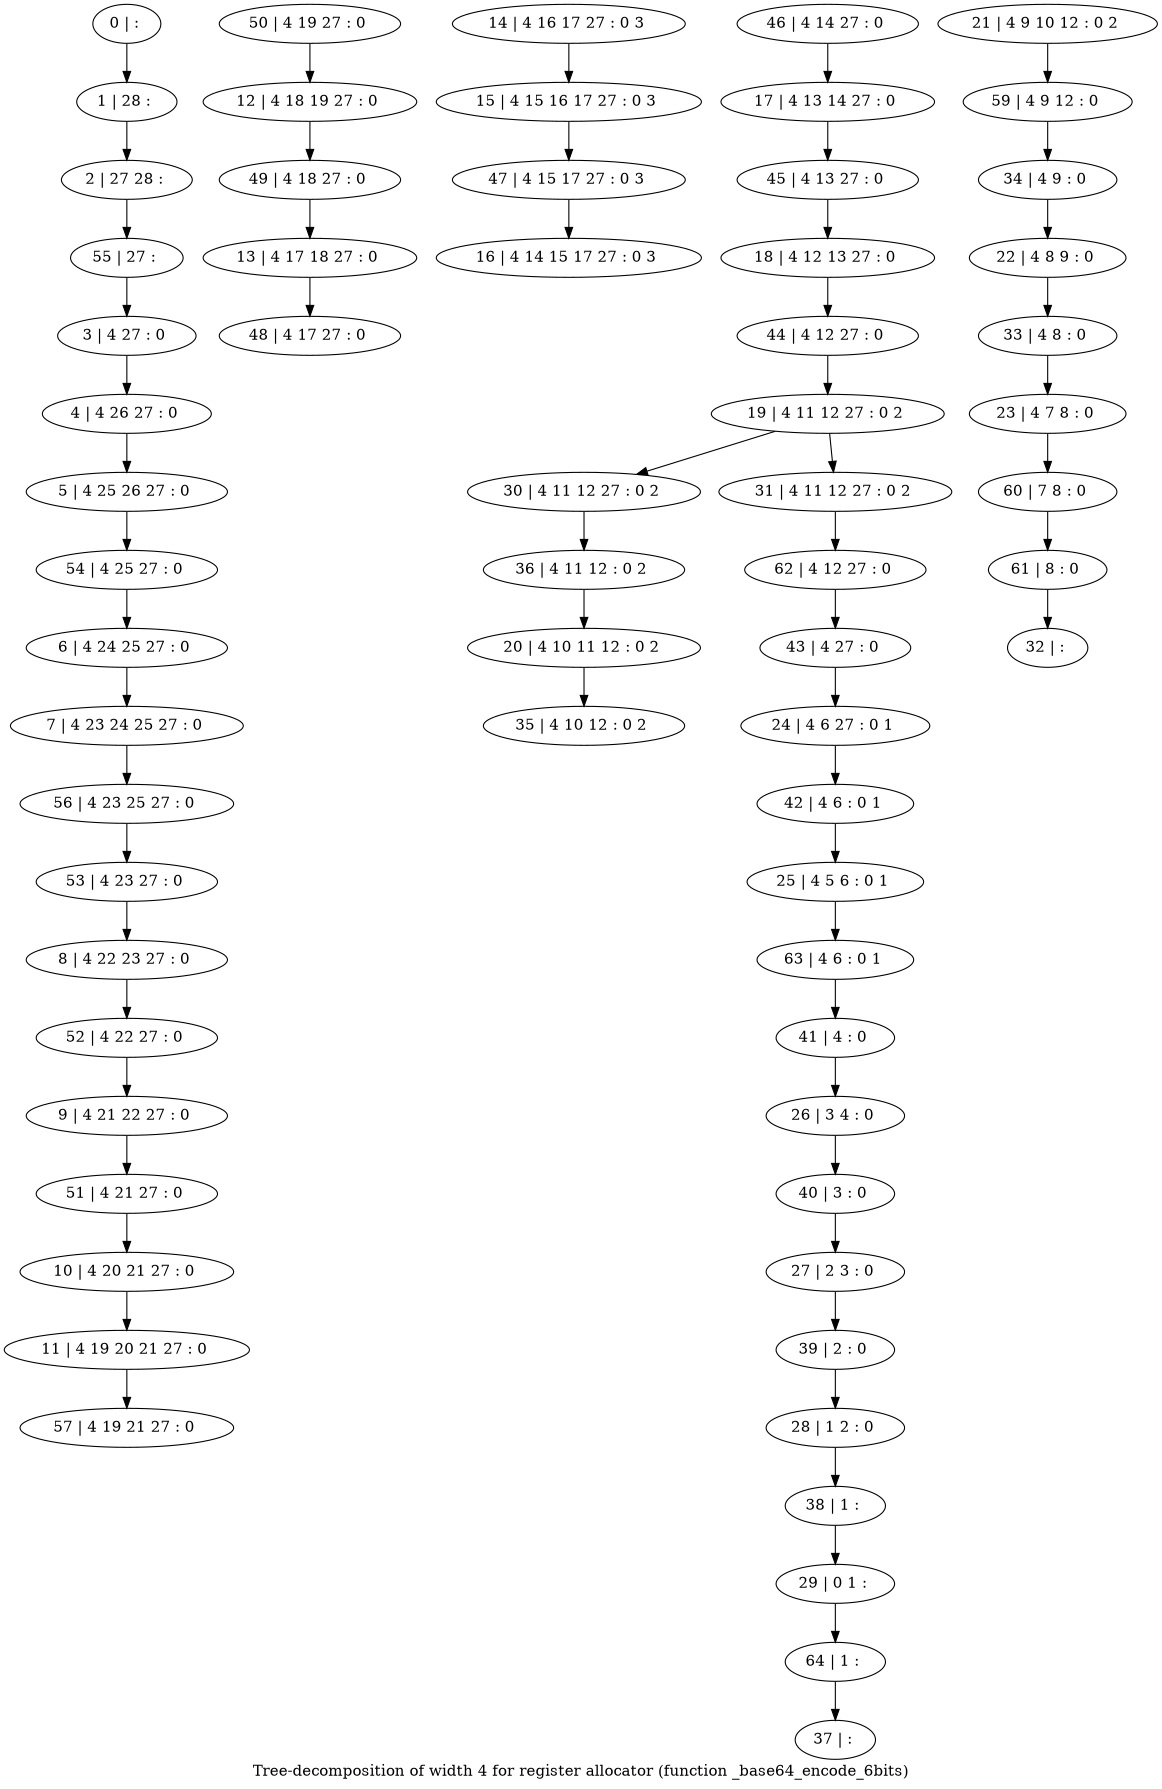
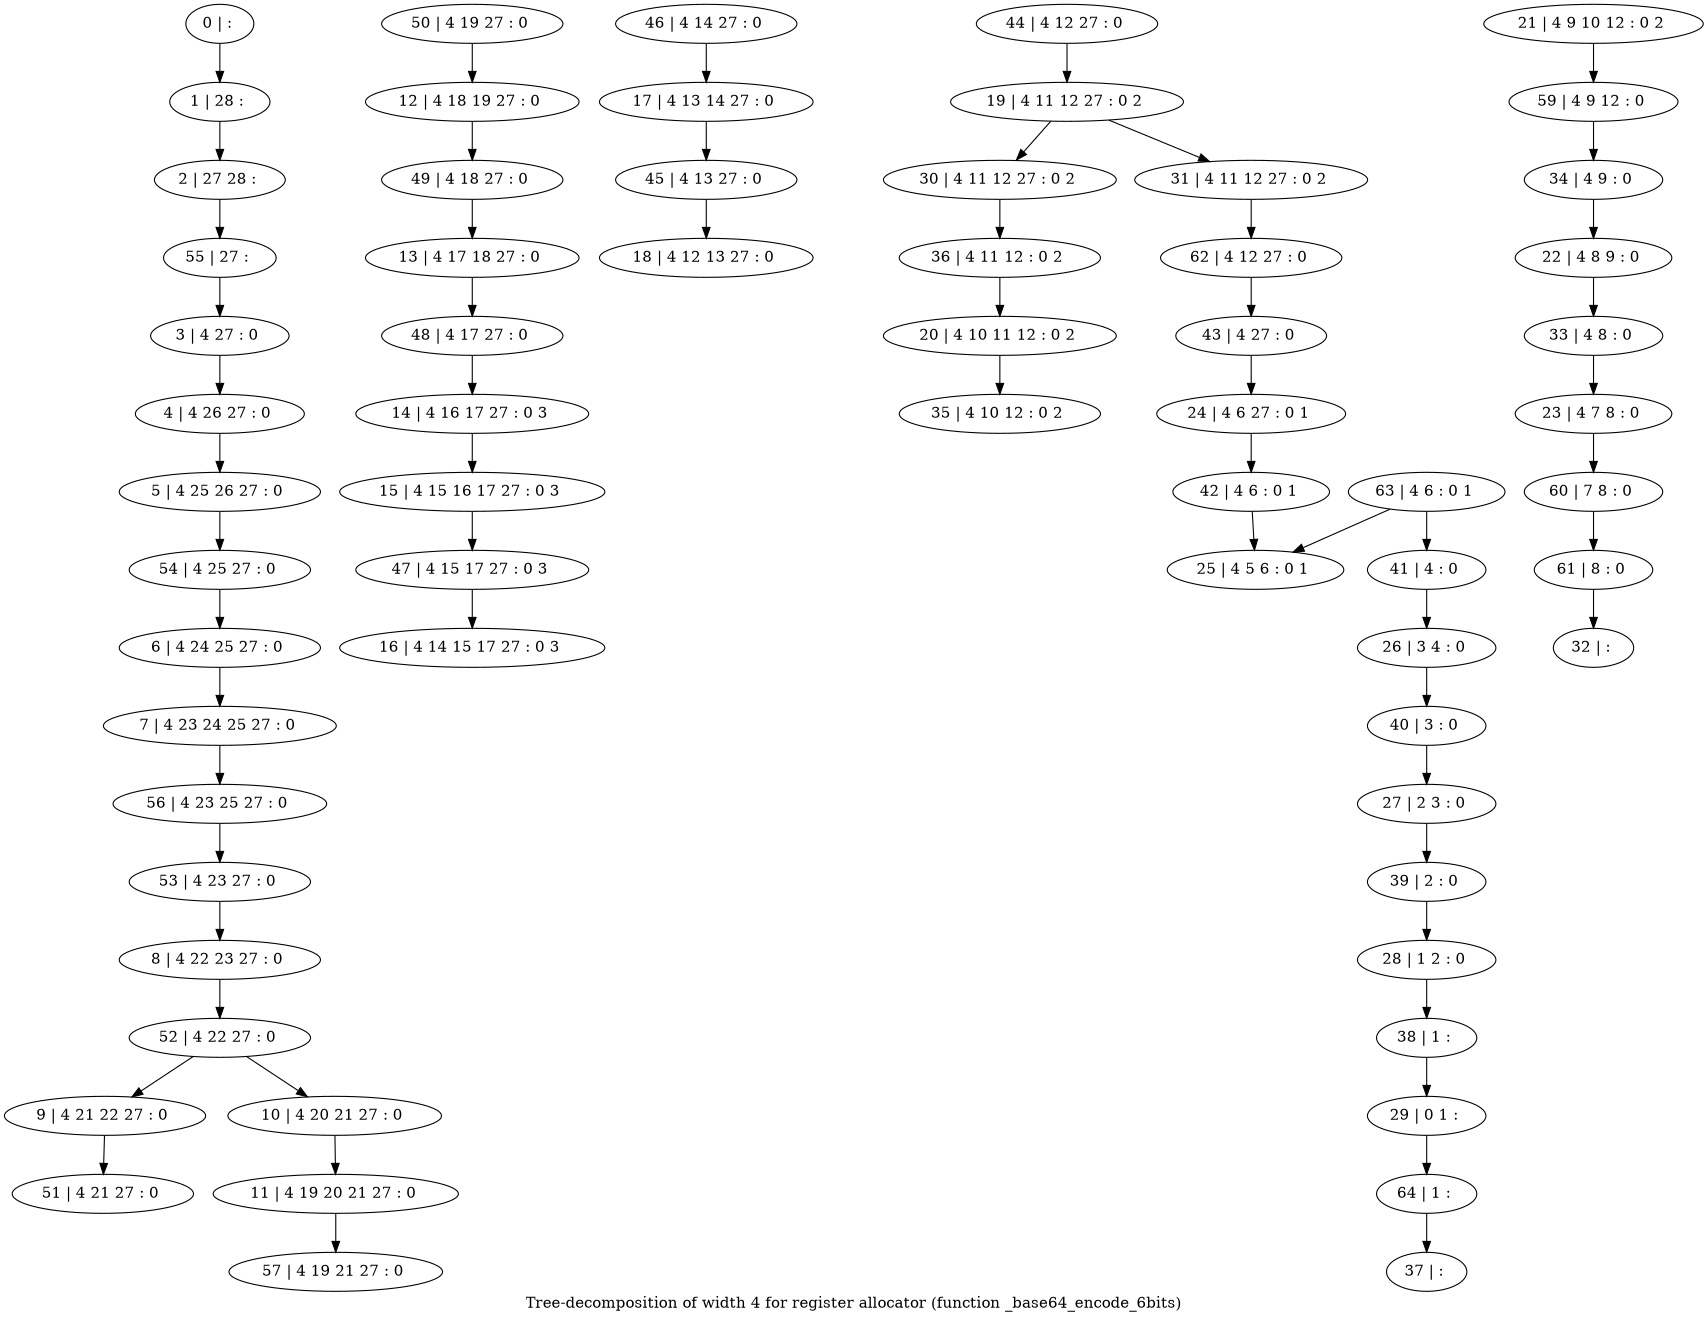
  digraph {
    label="Tree-decomposition of width 4 for register allocator (function _base64_encode_6bits)"
    n1 [label="0 | : "]
    n2 [label="1 | 28 : "]
    n3 [label="2 | 27 28 : "]
    n4 [label="55 | 27 : "]
    n5 [label="3 | 4 27 : 0 "]
    n6 [label="4 | 4 26 27 : 0 "]
    n7 [label="5 | 4 25 26 27 : 0 "]
    n8 [label="54 | 4 25 27 : 0 "]
    n9 [label="6 | 4 24 25 27 : 0 "]
    n10 [label="7 | 4 23 24 25 27 : 0 "]
    n11 [label="56 | 4 23 25 27 : 0 "]
    n12 [label="53 | 4 23 27 : 0 "]
    n13 [label="8 | 4 22 23 27 : 0 "]
    n14 [label="52 | 4 22 27 : 0 "]
    n15 [label="9 | 4 21 22 27 : 0 "]
    n16 [label="51 | 4 21 27 : 0 "]
    n17 [label="10 | 4 20 21 27 : 0 "]
    n18 [label="11 | 4 19 20 21 27 : 0 "]
    n19 [label="57 | 4 19 21 27 : 0 "]
    n20 [label="12 | 4 18 19 27 : 0 "]
    n21 [label="49 | 4 18 27 : 0 "]
    n22 [label="13 | 4 17 18 27 : 0 "]
    n23 [label="48 | 4 17 27 : 0 "]
    n24 [label="14 | 4 16 17 27 : 0 3 "]
    n25 [label="15 | 4 15 16 17 27 : 0 3 "]
    n26 [label="47 | 4 15 17 27 : 0 3 "]
    n27 [label="16 | 4 14 15 17 27 : 0 3 "]
    n28 [label="17 | 4 13 14 27 : 0 "]
    n29 [label="45 | 4 13 27 : 0 "]
    n30 [label="18 | 4 12 13 27 : 0 "]
    n31 [label="44 | 4 12 27 : 0 "]
    n32 [label="19 | 4 11 12 27 : 0 2 "]
    n33 [label="30 | 4 11 12 27 : 0 2 "]
    n34 [label="31 | 4 11 12 27 : 0 2 "]
    n35 [label="36 | 4 11 12 : 0 2 "]
    n36 [label="62 | 4 12 27 : 0 "]
    n37 [label="20 | 4 10 11 12 : 0 2 "]
    n38 [label="35 | 4 10 12 : 0 2 "]
    n39 [label="21 | 4 9 10 12 : 0 2 "]
    n40 [label="59 | 4 9 12 : 0 "]
    n41 [label="34 | 4 9 : 0 "]
    n42 [label="22 | 4 8 9 : 0 "]
    n43 [label="33 | 4 8 : 0 "]
    n44 [label="23 | 4 7 8 : 0 "]
    n45 [label="60 | 7 8 : 0 "]
    n46 [label="61 | 8 : 0 "]
    n47 [label="24 | 4 6 27 : 0 1 "]
    n48 [label="42 | 4 6 : 0 1 "]
    n49 [label="25 | 4 5 6 : 0 1 "]
    n50 [label="63 | 4 6 : 0 1 "]
    n51 [label="41 | 4 : 0 "]
    n52 [label="26 | 3 4 : 0 "]
    n53 [label="40 | 3 : 0 "]
    n54 [label="27 | 2 3 : 0 "]
    n55 [label="39 | 2 : 0 "]
    n56 [label="28 | 1 2 : 0 "]
    n57 [label="38 | 1 : "]
    n58 [label="29 | 0 1 : "]
    n59 [label="64 | 1 : "]
    n60 [label="37 | : "]
    n61 [label="43 | 4 27 : 0 "]
    n62 [label="32 | : "]
    n63 [label="46 | 4 14 27 : 0 "]
    n64 [label="50 | 4 19 27 : 0 "]
    n1 -> n2
    n2 -> n3
    n3 -> n4
    n4 -> n5
    n5 -> n6
    n6 -> n7
    n7 -> n8
    n8 -> n9
    n9 -> n10
    n10 -> n11
    n11 -> n12
    n12 -> n13
    n13 -> n14
    n14 -> n15
    n15 -> n16
-   n16 -> n17
+   n14 -> n17
    n17 -> n18
    n18 -> n19
    n20 -> n21
    n21 -> n22
    n22 -> n23
+   n23 -> n24
    n24 -> n25
    n25 -> n26
    n26 -> n27
    n28 -> n29
    n29 -> n30
-   n30 -> n31
    n31 -> n32
    n32 -> n33
    n32 -> n34
    n33 -> n35
    n34 -> n36
    n35 -> n37
    n36 -> n61
    n37 -> n38
    n39 -> n40
    n40 -> n41
    n41 -> n42
    n42 -> n43
    n43 -> n44
    n44 -> n45
    n45 -> n46
    n46 -> n62
    n47 -> n48
    n48 -> n49
-   n49 -> n50
+   n50 -> n49
    n50 -> n51
    n51 -> n52
    n52 -> n53
    n53 -> n54
    n54 -> n55
    n55 -> n56
    n56 -> n57
    n57 -> n58
    n58 -> n59
    n59 -> n60
    n61 -> n47
    n63 -> n28
    n64 -> n20
  }
